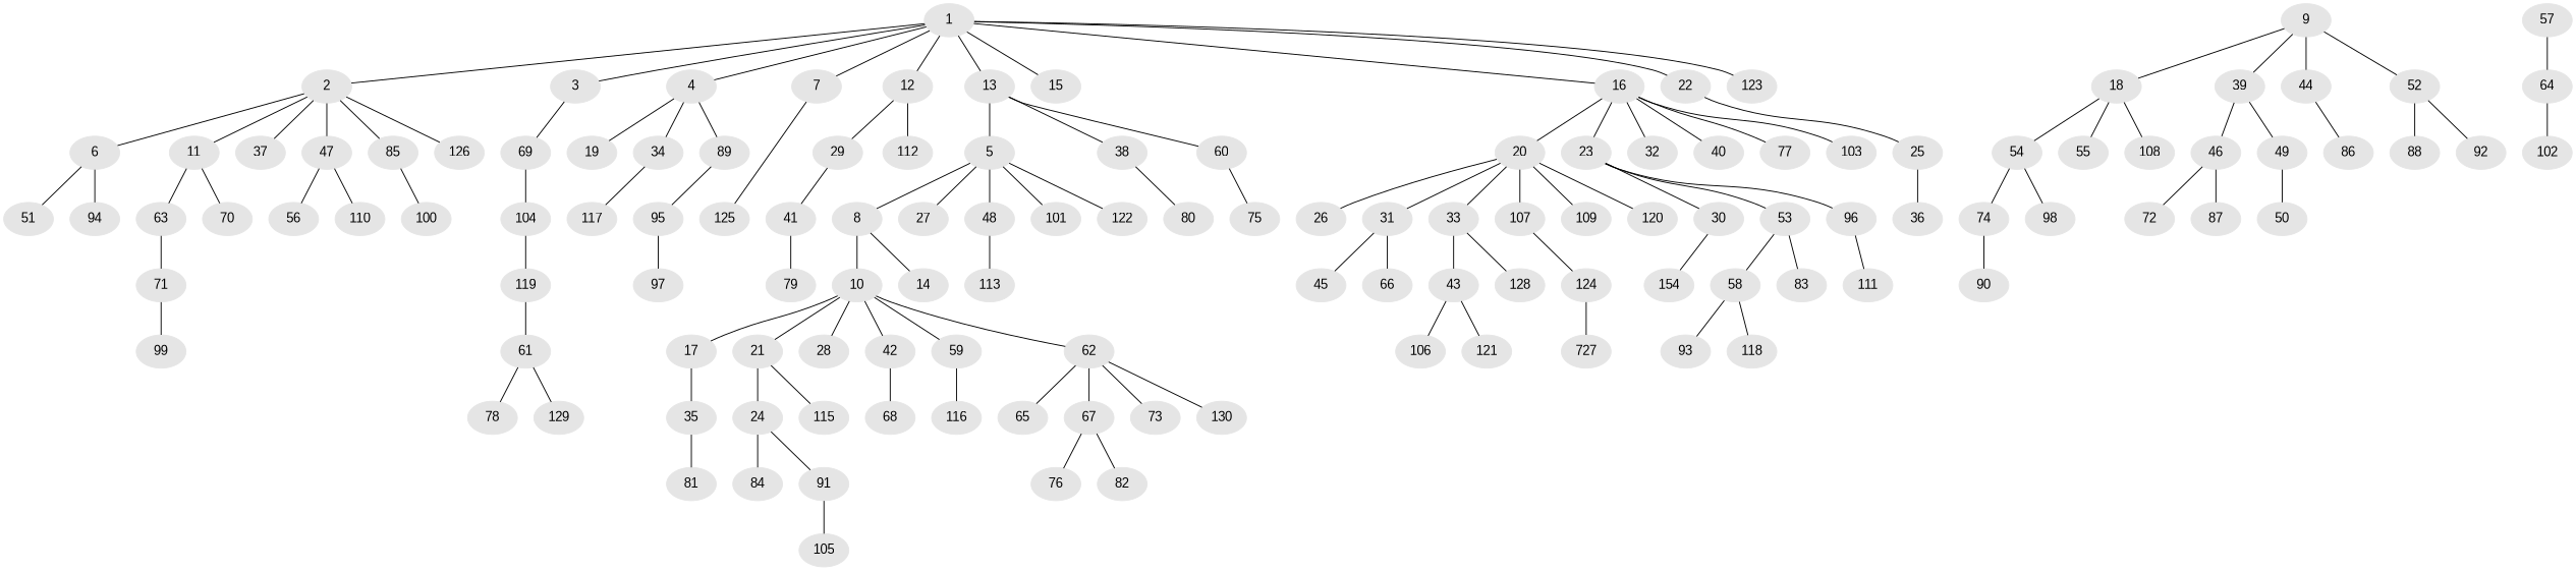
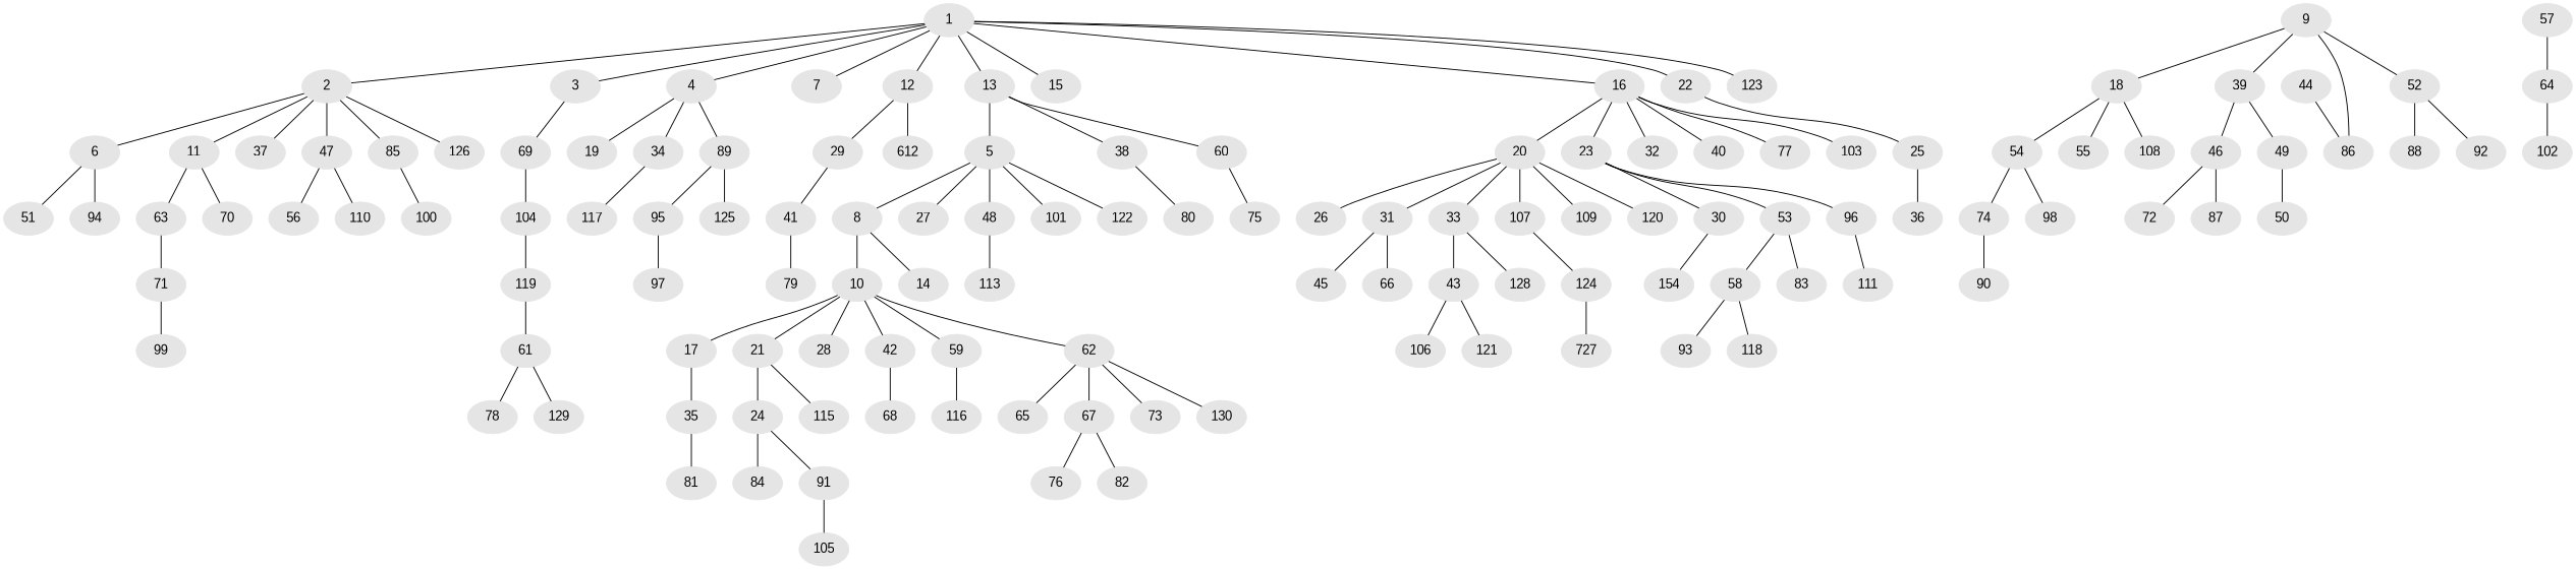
  graph {
    fontname="Liberation Sans"
    node [color=gray90 fontname="Liberation Sans" style=filled]
    edge [fontname="Liberation Sans"]
    1
    2
    3
    4
    7
    12
    13
    15
    16
    22
    123
    6
    11
    37
    47
    85
    126
    69
    19
    34
    89
    5
    8
    27
    48
    101
    122
    125
    29
-   112
+   112 [label=612]
    38
    60
    20
    23
    32
    40
    77
    103
    25
    51
    94
    63
    70
    56
    110
    100
    104
    117
    95
    10
    14
    113
    9
    18
    39
    44
    52
    17
    21
    28
    42
    59
    62
    54
    55
    108
    46
    49
    86
    88
    92
    35
    24
    115
    68
    116
    65
    67
    73
    130
    71
    41
    80
    75
    26
    31
    33
    107
    109
    120
    30
    53
    96
    81
    74
    98
    45
    66
    43
    128
    124
    84
    91
    36
    n105 [label=154]
    58
    83
    111
    105
    79
    106
    121
    57
    64
    72
    87
    50
    93
    118
    61
    78
    129
    90
    102
    76
    82
    99
    119
    97
    n130 [label=727]
    1 -- 2
    1 -- 3
    1 -- 4
    1 -- 7
    1 -- 12
    1 -- 13
    1 -- 15
    1 -- 16
    1 -- 22
    1 -- 123
    2 -- 6
    2 -- 11
    2 -- 37
    2 -- 47
    2 -- 85
    2 -- 126
    3 -- 69
    4 -- 19
    4 -- 34
    4 -- 89
-   7 -- 125
+   89 -- 125
    12 -- 29
    12 -- 112
    13 -- 5
    13 -- 38
    13 -- 60
    16 -- 20
    16 -- 23
    16 -- 32
    16 -- 40
    16 -- 77
    16 -- 103
    22 -- 25
    6 -- 51
    6 -- 94
    11 -- 63
    11 -- 70
    47 -- 56
    47 -- 110
    85 -- 100
    69 -- 104
    34 -- 117
    89 -- 95
    5 -- 8
    5 -- 27
    5 -- 48
    5 -- 101
    5 -- 122
    8 -- 10
    8 -- 14
    48 -- 113
    29 -- 41
    38 -- 80
    60 -- 75
    20 -- 26
    20 -- 31
    20 -- 33
    20 -- 107
    20 -- 109
    20 -- 120
    23 -- 30
    23 -- 53
    23 -- 96
    25 -- 36
    63 -- 71
    104 -- 119
    95 -- 97
    10 -- 17
    10 -- 21
    10 -- 28
    10 -- 42
    10 -- 59
    10 -- 62
    9 -- 18
    9 -- 39
-   9 -- 44
+   9 -- 86
    9 -- 52
    18 -- 54
    18 -- 55
    18 -- 108
    39 -- 46
    39 -- 49
    44 -- 86
    52 -- 88
    52 -- 92
    17 -- 35
    21 -- 24
    21 -- 115
    42 -- 68
    59 -- 116
    62 -- 65
    62 -- 67
    62 -- 73
    62 -- 130
    54 -- 74
    54 -- 98
    46 -- 72
    46 -- 87
    49 -- 50
    35 -- 81
    24 -- 84
    24 -- 91
    67 -- 76
    67 -- 82
    71 -- 99
    41 -- 79
    31 -- 45
    31 -- 66
    33 -- 43
    33 -- 128
    107 -- 124
    30 -- n105
    53 -- 58
    53 -- 83
    96 -- 111
    74 -- 90
    43 -- 106
    43 -- 121
    124 -- n130
    91 -- 105
    58 -- 93
    58 -- 118
    57 -- 64
    64 -- 102
    61 -- 78
    61 -- 129
    119 -- 61
  }
